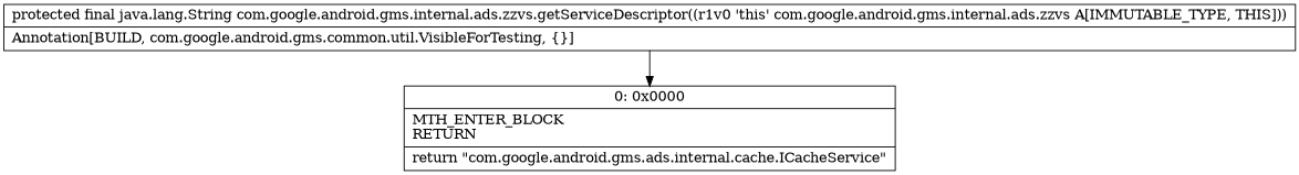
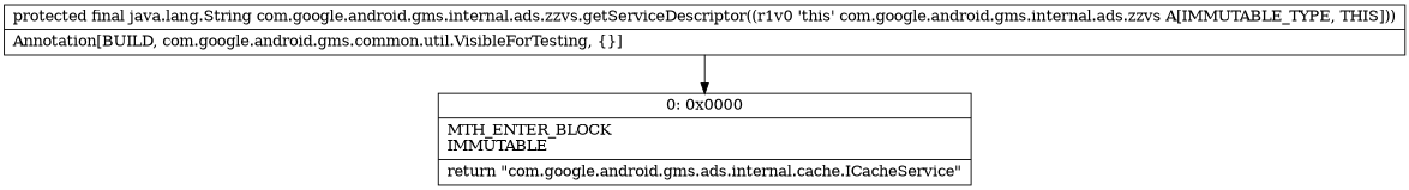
  digraph {
    fontname="DejaVu Serif"
    node [shape=record fontname="DejaVu Serif"]
-   n1 [label="{0\:\ 0x0000|MTH_ENTER_BLOCK\lRETURN\l|return \"com.google.android.gms.ads.internal.cache.ICacheService\"\l}"]
+   n1 [label="{0\:\ 0x0000|MTH_ENTER_BLOCK\lIMMUTABLE\l|return \"com.google.android.gms.ads.internal.cache.ICacheService\"\l}"]
    n2 [label="{protected final java.lang.String com.google.android.gms.internal.ads.zzvs.getServiceDescriptor((r1v0 'this' com.google.android.gms.internal.ads.zzvs A[IMMUTABLE_TYPE, THIS]))  | Annotation[BUILD, com.google.android.gms.common.util.VisibleForTesting, \{\}]\l}"]
    n2 -> n1 [fontname="DejaVu Serif"]
  }
